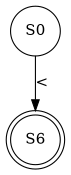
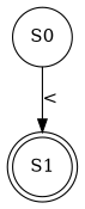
  digraph {
    rankdir=TB
    fontname="DejaVu Serif"
    node [fontname="DejaVu Serif"]
-   S1 [shape=doublecircle label=S6]
+   S1 [shape=doublecircle]
    S0 [shape=circle]
    S0 -> S1 [label="<" fontname="DejaVu Serif"]
  }
